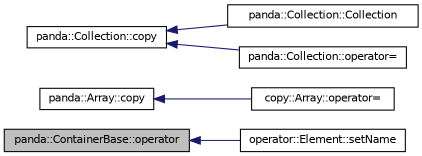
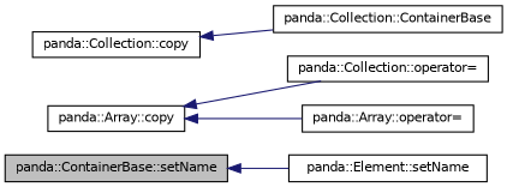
  digraph {
    rankdir=LR
    node [color=black fillcolor=white fontname=Helvetica fontsize=10 shape=record style=filled]
    edge [color=midnightblue dir=back fontname=Helvetica fontsize=10 labelfontname=Helvetica labelfontsize=10 style=solid]
-   n1 [fillcolor=grey75 fontcolor=black height=0.2 label="panda::ContainerBase::operator" width=0.4]
-   n2 [height=0.2 label="operator::Element::setName" width=0.4]
+   n1 [fillcolor=grey75 fontcolor=black height=0.2 label="panda::ContainerBase::setName" width=0.4]
+   n2 [height=0.2 label="panda::Element::setName" width=0.4]
    n3 [height=0.2 label="panda::Collection::copy" width=0.4]
-   n4 [height=0.2 label="panda::Collection::Collection" width=0.4]
+   n4 [height=0.2 label="panda::Collection::ContainerBase" width=0.4]
    n5 [height=0.2 label="panda::Collection::operator=" width=0.4]
    n6 [height=0.2 label="panda::Array::copy" width=0.4]
-   n7 [height=0.2 label="copy::Array::operator=" width=0.4]
+   n7 [height=0.2 label="panda::Array::operator=" width=0.4]
    n1 -> n2
    n3 -> n4
-   n3 -> n5
+   n6 -> n5
    n6 -> n7
  }
